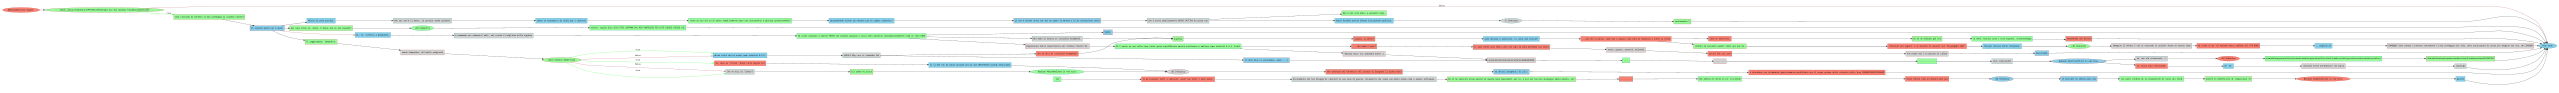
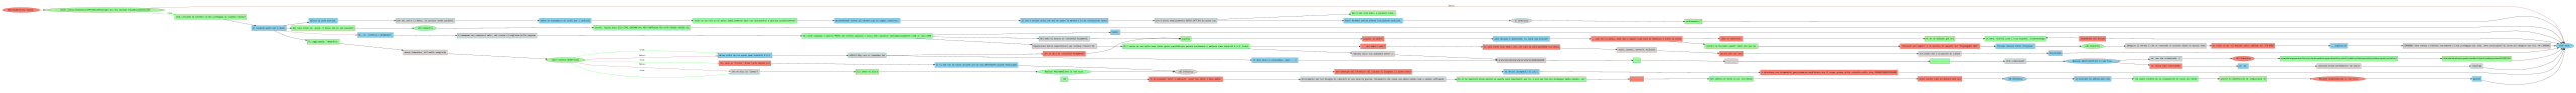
  digraph {
    fontname="IBM Plex Mono"
    rankdir=LR
    node [color=brown fillcolor=palegreen fontname="IBM Plex Mono" style=filled shape=box]
    edge [fontname="IBM Plex Mono"]
    "AmirRank2Convo1 begins." [fillcolor=salmon shape=""]
    n2 [label="Check /Lotus/Interface/1999/RetroMessenger.lua for boolean PlayedCaliberChicks" shape=""]
    n3 [label="stai cercando di battere il mio punteggio su caliber chicks?"]
    "Chat ends." [color=teal fillcolor=skyblue shape=""]
    n5 [fillcolor=skyblue label="il secondo posto non è male!"]
    n6 [color=teal fillcolor=skyblue label="Valeva la pena provare."]
    n7 [label="Ti raggiungerò, lampadina."]
    n8 [color=teal fillcolor=skyblue label="Sì, sì, continua a gongolare."]
    n9 [label="Non sono stato io, amico. O forse ero io nel passato?"]
    n10 [color=teal fillcolor=lightgrey label="beh sai com'è il detto, la pratica rende perfetti"]
    n11 [fillcolor=lightgrey label="ooooh lampadina, eh? molto originale"]
    n12 [color=teal fillcolor=lightgrey label="h'nawwwwww non rimanerci male, sei contro il migliore della regione"]
    n13 [color=teal label="+10 Chemistry" shape=""]
    n14 [color=teal fillcolor=skyblue label="eeeee un saaaaaacco di soldi per i cabinati"]
    n15 [label="Check boolean NameFuture" shape=""]
    n16 [color=teal label="14 volte campione e questo PRIMA che potessi giocare a circa otto macchine contemporaneamente come un vero b055"]
    n17 [color=teal label="strano. voglio dire ECCO STAI LONTANO DAL MIO PUNTEGGIO PIÙ ALTO HISSSS HISSSS LOL"]
    n18 [color=teal label="anche se ora che so di poter semplicemente dare una ssscossetta e giocare gratuitamente?"]
    n19 [fillcolor=salmon label="Sì, come se \"Futuro\" fosse tanto meglio lol"]
    n20 [color=teal fillcolor=lightgrey label="Che ne dici di \"Zoomy\"?"]
    n21 [color=teal fillcolor=skyblue label="disse colui che ha usato come iniziali A.S.S."]
    n22 [color=teal fillcolor=lightgrey label="Bel modo di essere un v1nc1t0r3 4rr0g4nt3."]
    n23 [fillcolor=lightgrey label="Organizzano delle competizioni per Caliber Chicks? Oh."]
    n24 [fillcolor=skyblue label="Vabbé."]
    n25 [color=teal fillcolor=skyblue label="baaaahahahah niente più monete per te signor cabinato!!"]
    n26 [color=teal fillcolor=skyblue label="sì sì beh non mi hanno assunto per la mia CREATIVITÀ quindi denunciami"]
    n27 [label="lol zoomy mi piace"]
    n28 [color=teal fillcolor=lightgrey label="b35t14 53xy non ci starebbe lol"]
    n29 [label=aspetta]
    n30 [color=teal label="SÌ!! anche se una volta sono stato quasi squalificato perché continuavo a mettere come iniziali A.S.S. lolol"]
    n31 [fillcolor=skyblue label="il che è ottimo visto che aoi ha preso le monete e le ha schiacciate tutte"]
    n32 [fillcolor=lightgrey label="+20 Chemistry" shape=""]
    n33 [color=teal label="Boolean AmirNameZoomy is now true." shape=""]
    n34 [fillcolor=skyblue label="Ti dirò dove ci *starebbe*, però... ;)"]
    n35 [fillcolor=salmon label="Che ne dici di v1nc1t0r3 4rr0g4nt3?"]
    n36 [color=teal fillcolor=salmon label="capisci il l33t?!"]
    n37 [fillcolor=lightgrey label="\"Bestia Sexy\" non andrebbe bene? ;)"]
    n38 [color=teal fillcolor=salmon label="... Hai dodici anni?"]
    n39 [color=teal fillcolor=lightgrey label="che è stato semplicemente SUPER CATTIVO da parte sua"]
    n40 [color=teal fillcolor=salmon label="beh comunque bel tentativo nel cercare di fregarmi il primo posto"]
    n41 [fillcolor=lightgrey label=ahahahahahahahahahahahahhahahaHAHAHAHAHH]
    n42 [color=teal fillcolor=skyblue label="come diavolo è possibile, tu vieni dal futuro?!"]
    n43 [color=teal fillcolor=salmon label="ci sono tante cose nella vita che vale la pena prendere sul serio"]
    n44 [color=teal fillcolor=skyblue label="Vero? Avrebbe potuto almeno lasciartene qualcuna."]
    n45 [label="Non è poi così male, a pensarci bene."]
    n46 [fillcolor=skyblue label="ma dovrai impegnarti di più!!"]
    n47 [color=teal label="...."]
    n48 [fillcolor=salmon label="...ora che ci penso, come fai a sapere cosa sono le emoticon o tutto il resto"]
    n49 [fillcolor=lightgrey label="morte, guerra, povertà, malattie"]
    n50 [color=teal fillcolor=lightgrey label="+5 Chemistry" shape=""]
    n51 [fillcolor=salmon label="o diventare uno stramboide geneticamente modificato con il super potere della velocità della luce FRRNRRYOOOOZZZOOOOM"]
    n52 [fillcolor=lightgrey label="........."]
    n53 [label="Entrati ha lasciato questi libri qui per me."]
    n54 [fillcolor=salmon label="Sono un sensitivo."]
    n55 [fillcolor=salmon label="quindi beh sai cosa"]
    n56 [label="esattamente!!"]
    n57 [color=teal label="oh?"]
    n58 [fillcolor=salmon label="Ti ha lasciato tutti i cabinati, vero? Con tutti i loro pezzi."]
    n59 [color=teal label="..............."]
    n60 [fillcolor=salmon label="\"Internet per negati\" e un mucchio di appunti sul \"l1ngu4gg10 l33t\""]
    n61 [label="ah ah ne abbiamo già una"]
    n62 [fillcolor=lightgrey label="non perdo mai l'occasione di ridere"]
    n63 [color=teal fillcolor=lightgrey label="Sicuramente non hai bisogno di cabinati in una zona di guerra. Penseresti che siano una delle prime cose a essere rottamate."]
    n64 [color=teal fillcolor=lightgrey label="stai scherzando?"]
    n65 [color=teal fillcolor=skyblue label="Presumo volesse farmi integrare."]
    n66 [color=teal label="va bene. tieniti pure i tuoi segreti, chissenefrega"]
    n67 [fillcolor=skyblue label=denunciami]
    n68 [label="Ma li ha lasciati stare perché sa quanto sono importanti per te. E poi non hai più *bisogno* delle monete, no?"]
    n69 [fillcolor=skyblue label="Boolean AmirFirstFlirt is now true." shape=""]
    n70 [label="+20 Chemistry" shape=""]
    n71 [color=teal fillcolor=salmon label="stramboide dal futuro"]
    n72 [color=teal fillcolor=salmon label=".........."]
    n73 [color=teal fillcolor=lightgrey label="No, non sto scherzando. :)"]
    n74 [fillcolor=salmon label="Sì, stavo solo scherzando."]
    n75 [fillcolor=lightgrey label="immagina il dottor f che si nasconde in qualche forum di hacker lmao"]
    n76 [color=teal label="beh adesso mi sento un po' una merda"]
    n77 [fillcolor=salmon label="+20 Chemistry" shape=""]
    n78 [color=teal fillcolor=skyblue label="oh. ok."]
    n79 [fillcolor=salmon label="ha visto un po' di *merda* amico roflmao GLI STA BENE"]
    n80 [fillcolor=salmon label="torno subito vado ad abbracciare aoi"]
    n81 [color=teal label="ohmerdahoappenarealizzatochedevoandareaprendereilbucatoilcheèdivertenteperchénonindossopiùipantaloni"]
    n82 [fillcolor=lightgrey label="comunque bella performance col gioco"]
    n83 [color=teal fillcolor=skyblue label="...pagliaccio"]
    n84 [fillcolor=skyblue label="+20 Chemistry" shape=""]
    n85 [label="ahahahahahahcomunquedevoandaretiparleròdopovabeneSCUSACIAO"]
    n86 [color=teal fillcolor=lightgrey label=suppongo]
    n87 [fillcolor=lightgrey label="COMUNQUE devo andare a battere nuovamente il mio punteggio più alto, devo assicurarmi di avere più margine tra noi, oK CIAOOOO"]
    n88 [fillcolor=skyblue label="ok rieccomi ho abbracciato aoi"]
    n89 [color=teal label="era super confusa ma la ringrazierò di nuovo più tardi"]
    n90 [label="perché ho dimenticato di ringraziare te"]
    n91 [fillcolor=salmon label="Boolean AoiAmirArcade is now true." shape=""]
    n92 [color=teal fillcolor=skyblue label=grazie]
    "AmirRank2Convo1 begins." -> n2
    n2 -> n3 [color=green label=true]
    n2 -> "Chat ends." [color=brown label=false]
    n3 -> n5
    n5 -> n6
    n5 -> n7
    n5 -> n8 [color=brown]
    n5 -> n9
    n6 -> n10
    n7 -> n11
    n8 -> n12
    n9 -> n13
    n10 -> n14
    n11 -> n15
    n12 -> n16
    n13 -> n17
    n14 -> n18
    n15 -> n19 [color=green label=true]
    n15 -> n20 [color=green label=true]
    n15 -> n20 [color=brown label=false]
    n15 -> n21 [color=green label=true]
    n15 -> n21 [color=brown label=false]
    n16 -> n22
    n16 -> n23
    n16 -> n24
    n17 -> "Chat ends."
    n18 -> n25
    n19 -> n26
    n20 -> n27
    n21 -> n28
    n22 -> n29
    n23 -> n30
    n24 -> "Chat ends."
    n25 -> n31
    n26 -> n32
    n27 -> n33
    n28 -> n34
    n28 -> n35
    n29 -> n36
    n30 -> n37
    n30 -> n38
    n31 -> n39
    n32 -> n40
    n33 -> n32
    n34 -> n41
    n35 -> n29
    n36 -> n42
    n37 -> n41
    n38 -> n43
    n39 -> n44
    n39 -> n45
    n40 -> n46
    n41 -> n47
    n42 -> n48
    n43 -> n49
    n44 -> n50
    n46 -> n51
    n47 -> n52
    n48 -> n53
    n48 -> n54
    n49 -> n55
    n50 -> n56
    n51 -> "Chat ends."
    n52 -> n59
    n53 -> n60
    n54 -> n61
    n55 -> n62
    n56 -> "Chat ends."
    n57 -> n58
    n58 -> n63
    n59 -> n64
    n60 -> n65
    n61 -> n66
    n62 -> n67
    n63 -> n68
    n64 -> n69
    n65 -> n70
-   n66 -> n71
+   n71 -> n66
    n67 -> "Chat ends."
    n68 -> n72
    n69 -> n73
    n69 -> n74
    n70 -> n75
    n71 -> "Chat ends."
    n72 -> n76
    n73 -> n77
    n74 -> n78
    n75 -> n79
    n76 -> n80
    n77 -> n81
    n78 -> n82
    n79 -> n83
    n80 -> n84
    n81 -> n85
    n82 -> n86
    n83 -> n87
    n84 -> n88
    n85 -> "Chat ends."
    n86 -> "Chat ends."
    n87 -> "Chat ends."
    n88 -> n89
    n89 -> n90
    n90 -> n91
    n91 -> n92
    n92 -> "Chat ends."
  }
